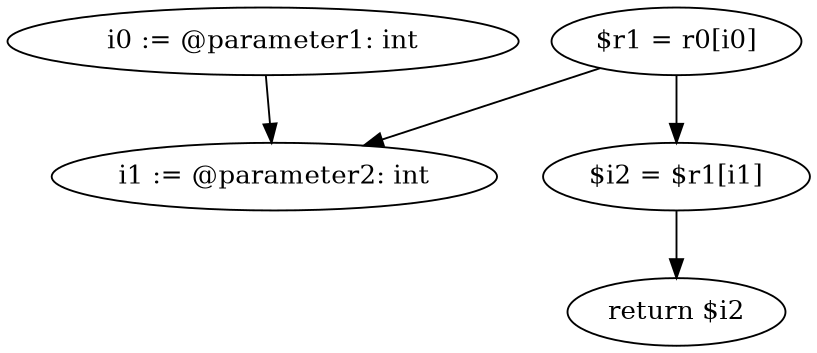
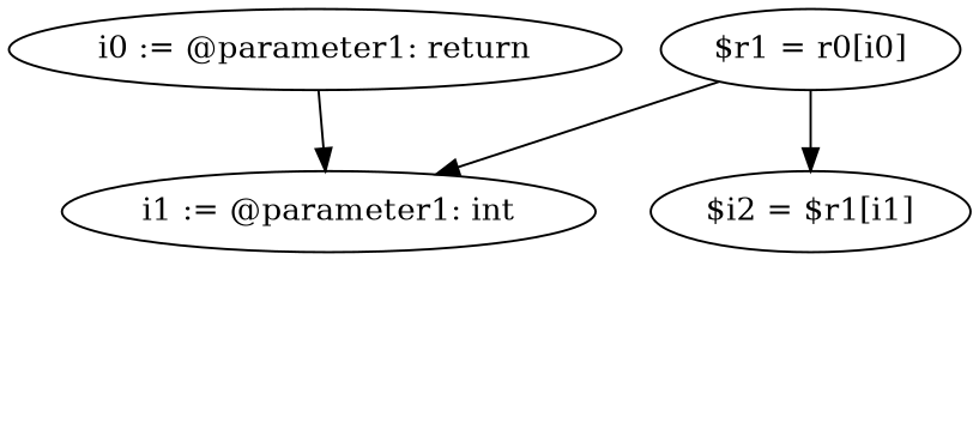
  digraph {
-   "i0 := @parameter1: int"
-   "i1 := @parameter2: int"
+   "i0 := @parameter1: int" [label="i0 := @parameter1: return"]
+   "i1 := @parameter2: int" [label="i1 := @parameter1: int"]
    "$r1 = r0[i0]"
    "$i2 = $r1[i1]"
-   "return $i2"
    "i0 := @parameter1: int" -> "i1 := @parameter2: int"
    "$r1 = r0[i0]" -> "i1 := @parameter2: int"
    "$r1 = r0[i0]" -> "$i2 = $r1[i1]"
-   "$i2 = $r1[i1]" -> "return $i2"
  }
